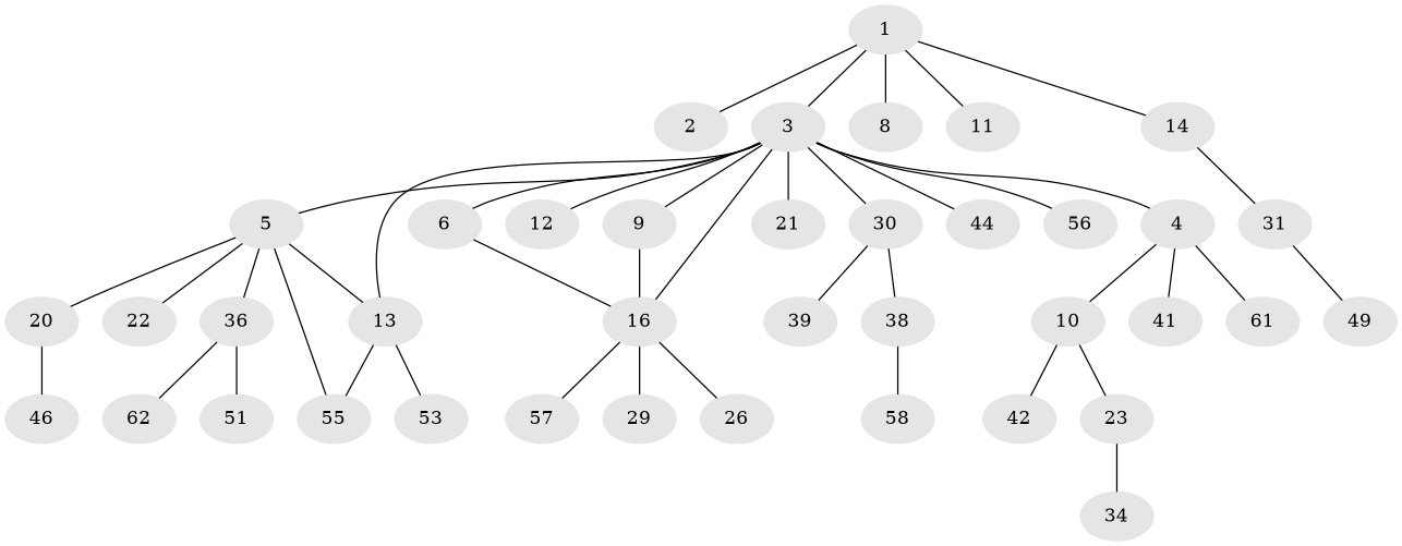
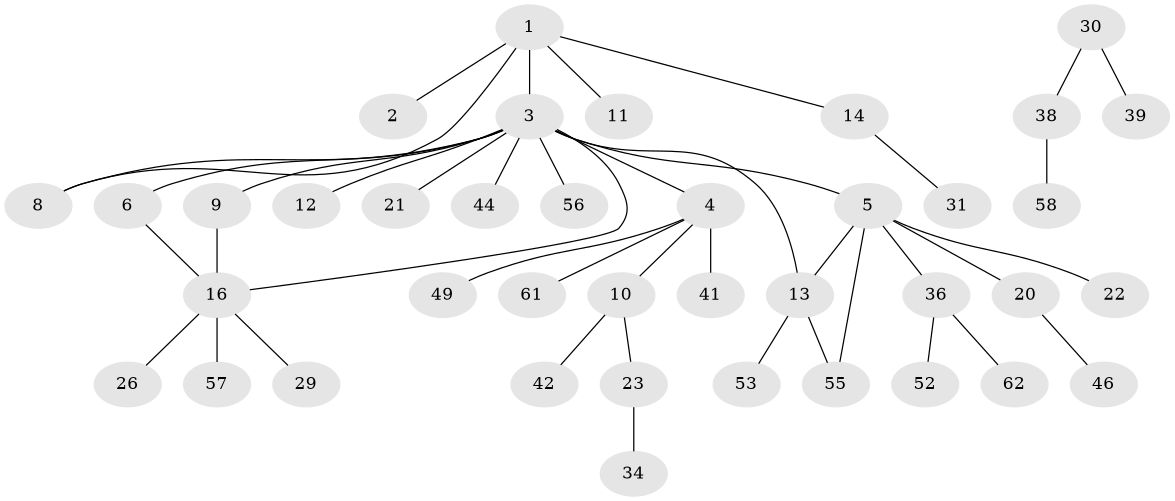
  graph {
    node [color=gray90 style=filled]
    1 [super="+7"]
    2
    3 [super="+17"]
    8
    11 [super="+40"]
    14 [super="+24"]
    4 [super="+27"]
    5 [super="+28"]
    6
    9 [super="+48"]
    12 [super="+18"]
    13 [super="+19"]
    16 [super="+25"]
    21 [super="+44"]
    30 [super="+45"]
    n16 [label=44]
    56
    31 [super="+32"]
    10 [super="+60"]
    41
    49 [super="+63"]
    61
    20 [super="+35"]
    22
    36 [super="+43"]
    55
    53
    29
    26
    57
    38 [super="+50"]
    39 [super="+59"]
    23
    42
    46
-   51
+   51 [label=52]
    62
    34 [super="+37"]
    58
    1 -- 2
    1 -- 3
    1 -- 8
    1 -- 11
    1 -- 14
    3 -- 4 [weight=2]
    3 -- 5
    3 -- 6
    3 -- 9
    3 -- 12
    3 -- 13
    3 -- 16
    3 -- 21
-   3 -- 30
+   3 -- 8
    3 -- n16
    3 -- 56
    14 -- 31
    4 -- 10
    4 -- 41
-   31 -- 49
+   4 -- 49
    4 -- 61
    5 -- 13
    5 -- 20
    5 -- 22
    5 -- 36
    5 -- 55
    6 -- 16
    9 -- 16
    13 -- 55
    13 -- 53
    16 -- 29
    16 -- 26
    16 -- 57
    30 -- 38
    30 -- 39
    10 -- 23
    10 -- 42
    20 -- 46
    36 -- 51
    36 -- 62
    38 -- 58
    23 -- 34
  }
